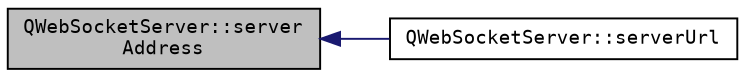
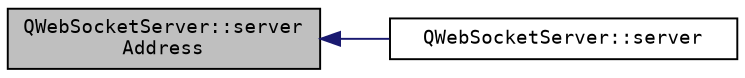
  digraph {
    rankdir=LR
    fontname="DejaVu Sans Mono"
    node [color=black fontname="DejaVu Sans Mono" fontsize=10 shape=record style=filled]
    n1 [fillcolor=grey75 fontcolor=black height=0.2 label="QWebSocketServer::server\lAddress" width=0.4]
-   n2 [fillcolor=white height=0.2 label="QWebSocketServer::serverUrl" width=0.4]
+   n2 [fillcolor=white height=0.2 label="QWebSocketServer::server" width=0.4]
    n1 -> n2 [color=midnightblue dir=back fontname="DejaVu Sans Mono" fontsize=10 labelfontname=Helvetica labelfontsize=10 style=solid]
  }
